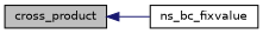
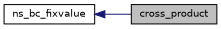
  digraph {
    rankdir=LR
    node [color=black fontname=Helvetica fontsize=10 shape=record]
    n1 [fillcolor=grey75 fontcolor=black height=0.2 label=cross_product style=filled width=0.4]
    n2 [height=0.2 label=ns_bc_fixvalue width=0.4]
-   n1 -> n2 [color=midnightblue dir=back fontname=Helvetica fontsize=10 labelfontname=Helvetica labelfontsize=10 style=solid]
+   n2 -> n1 [color=midnightblue dir=back fontname=Helvetica fontsize=10 labelfontname=Helvetica labelfontsize=10 style=solid]
  }
